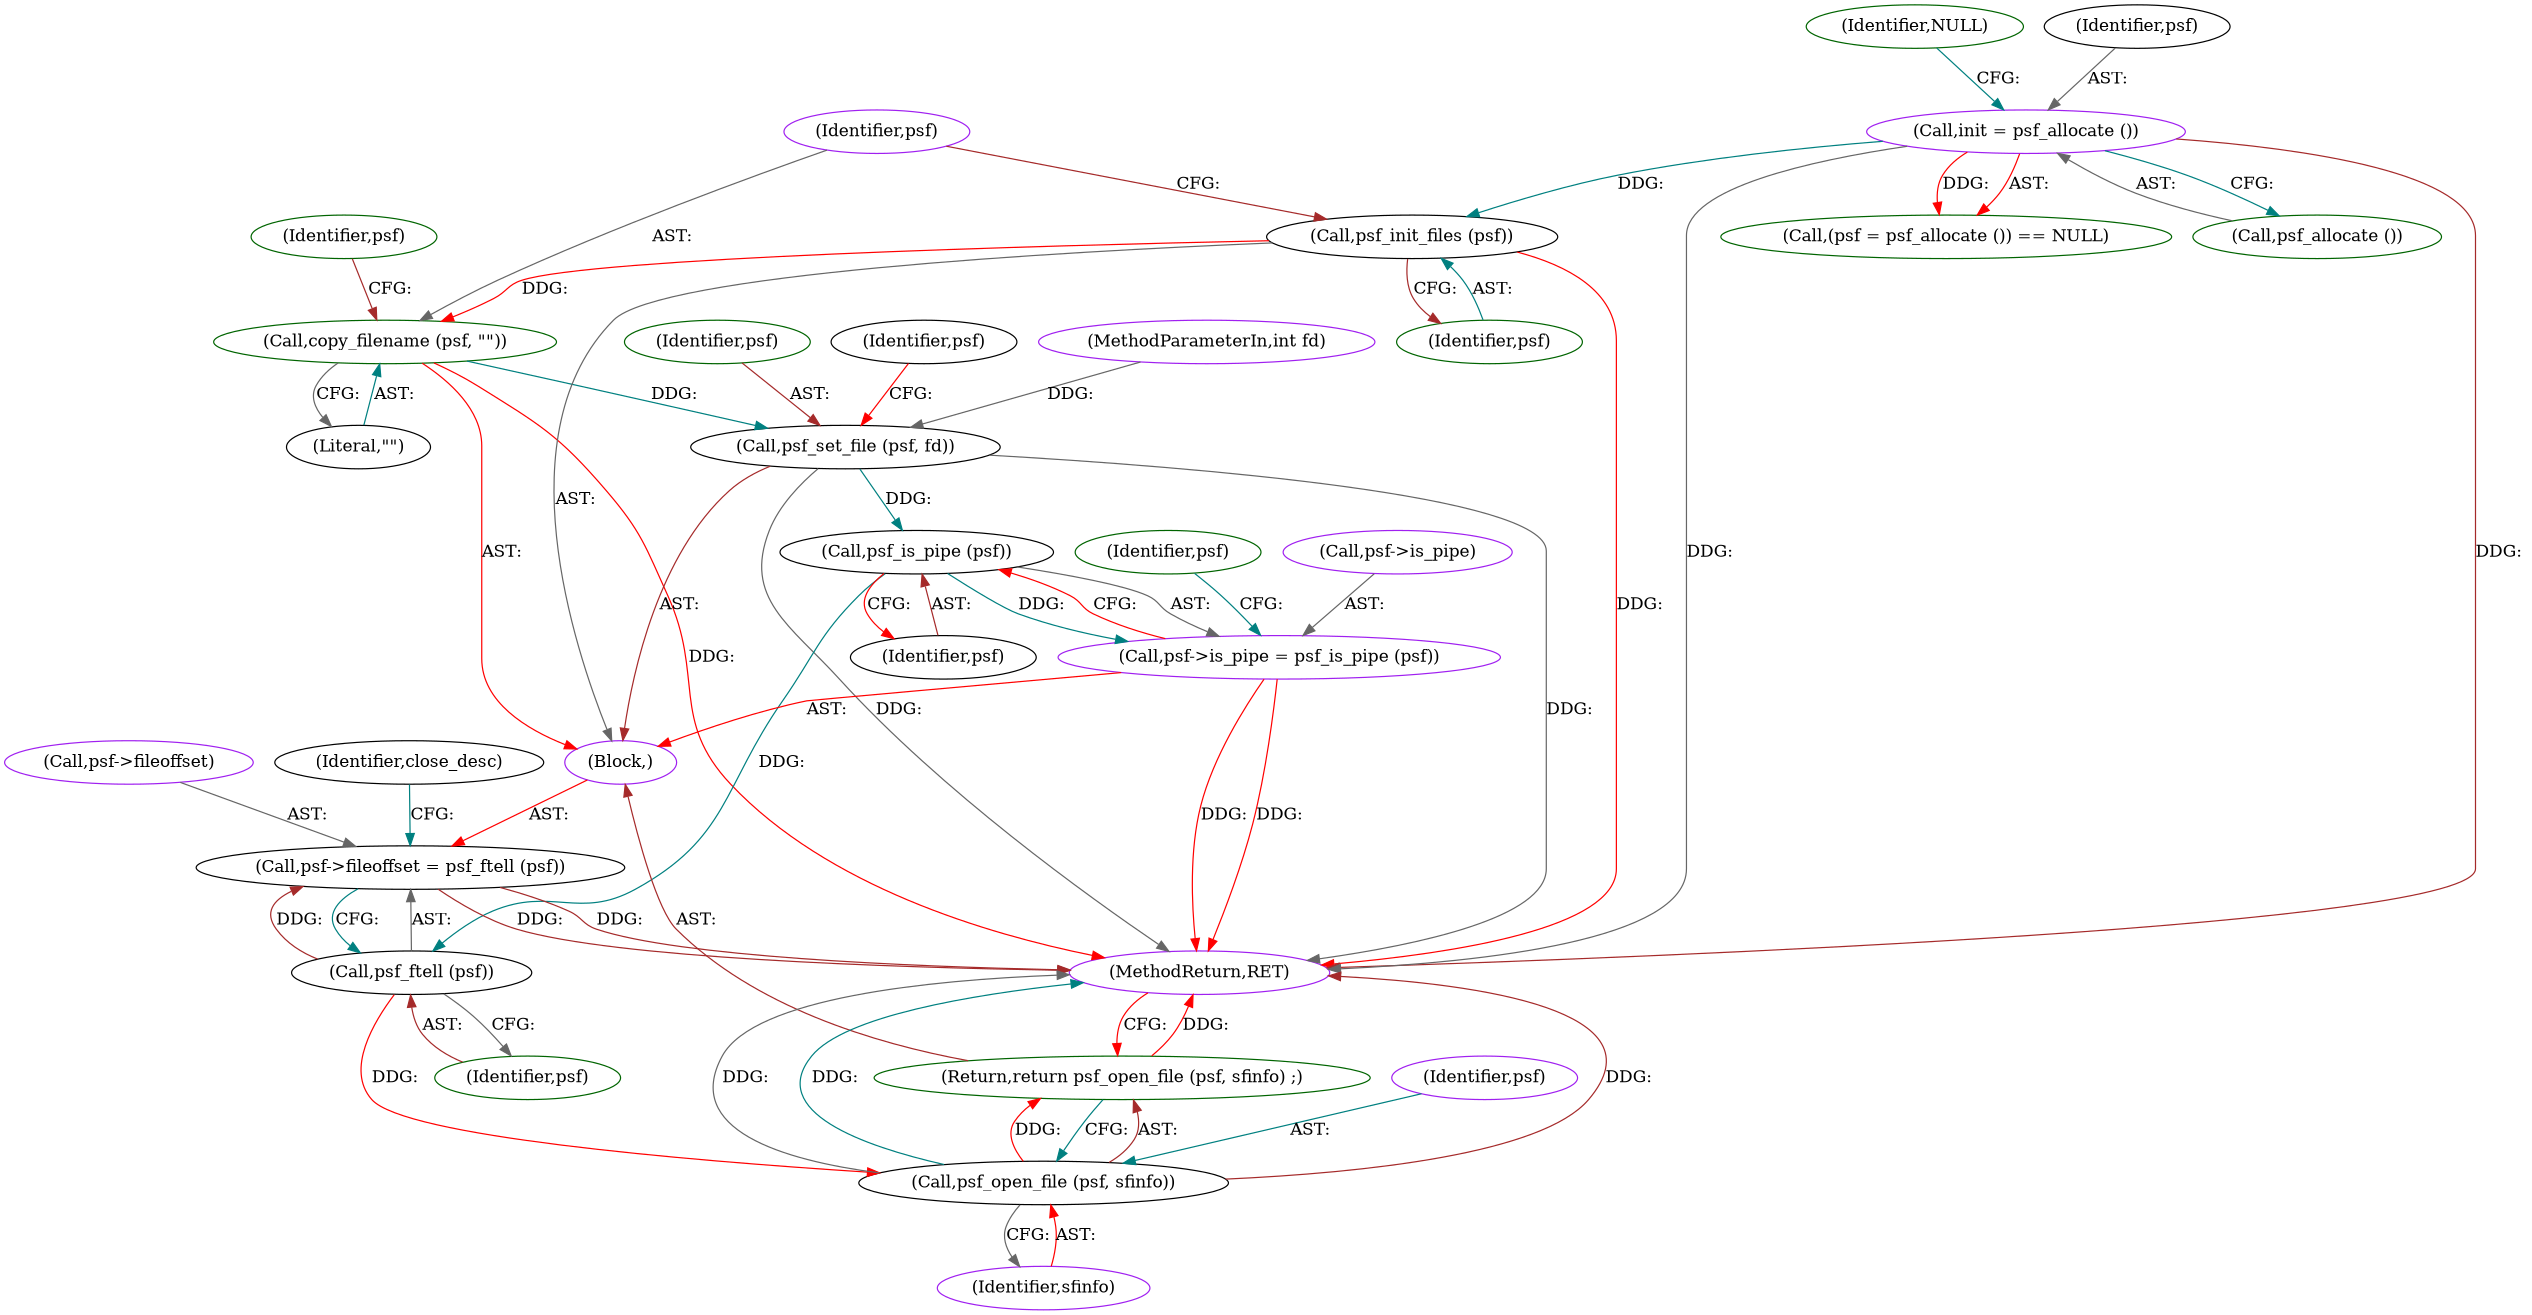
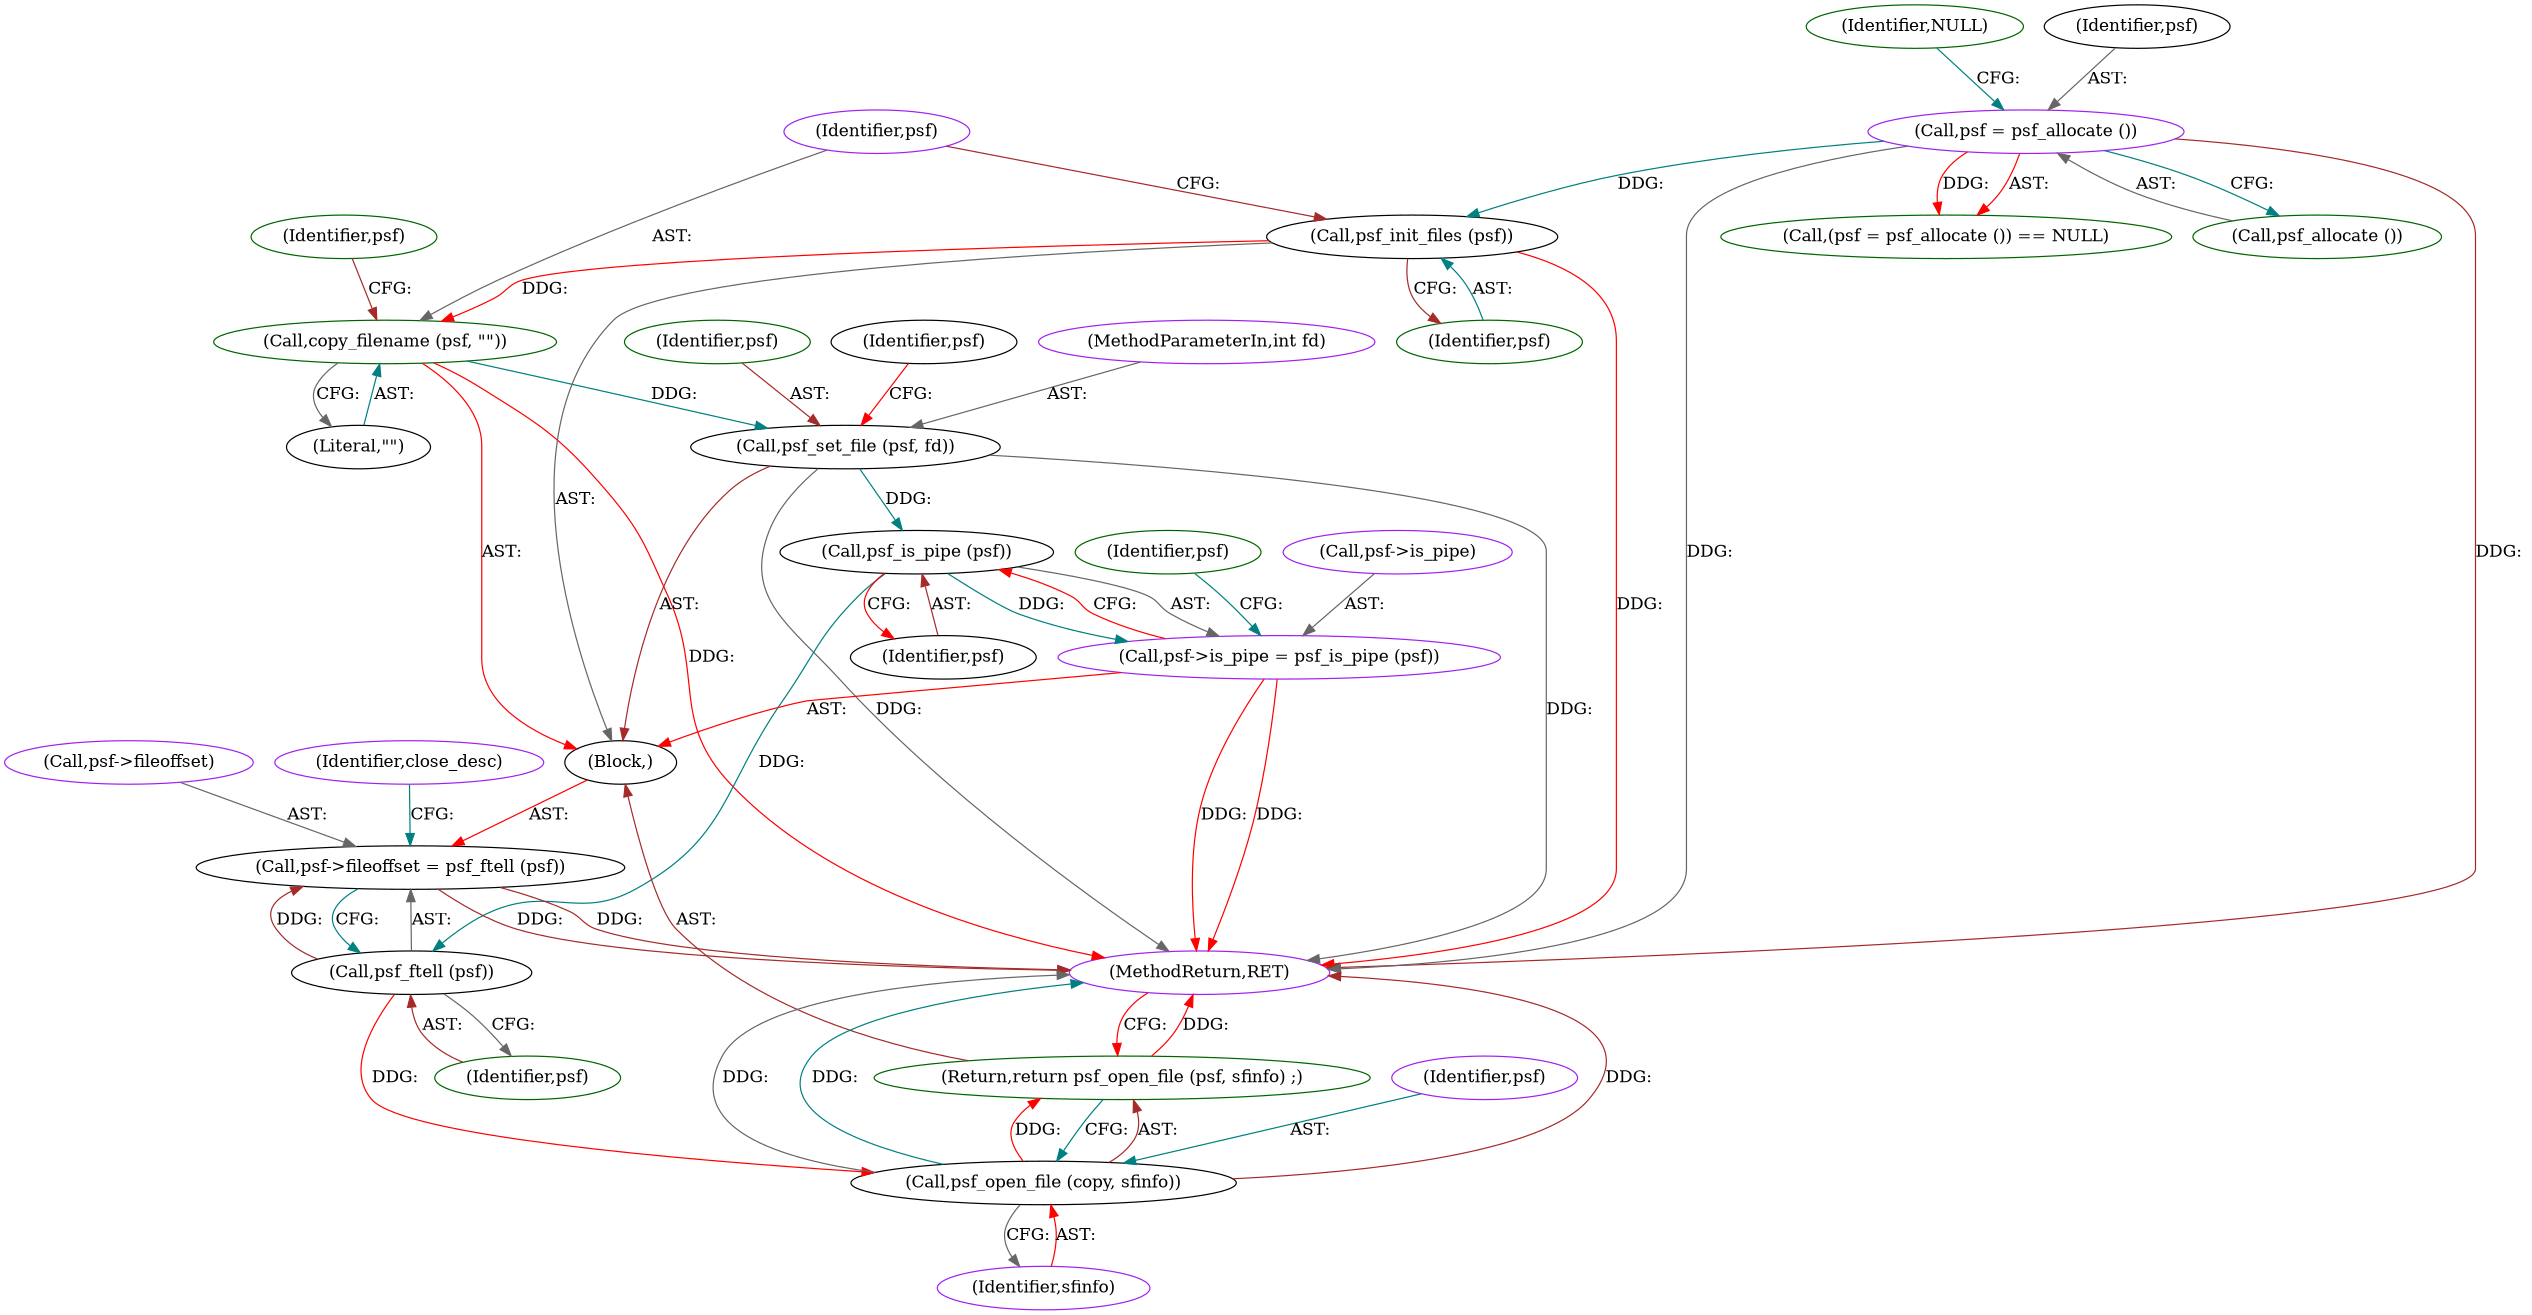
  digraph {
    node [color=black]
    edge [color=red]
    n1 [color=darkgreen label="(Call,copy_filename (psf, \"\"))"]
    n2 [label="(Call,psf_set_file (psf, fd))"]
-   n3 [color=purple label="(Block,)"]
+   n3 [label="(Block,)"]
    n4 [label="(Literal,\"\")"]
    n5 [color=purple label="(MethodReturn,RET)"]
    n6 [label="(Call,psf_is_pipe (psf))"]
    n7 [label="(Call,psf->fileoffset = psf_ftell (psf))"]
    n8 [color=darkgreen label="(Return,return psf_open_file (psf, sfinfo) ;)"]
    n9 [label="(Call,psf_init_files (psf))"]
    n10 [color=darkgreen label="(Identifier,psf)"]
-   n11 [color=purple label="(Call,init = psf_allocate ())"]
+   n11 [color=purple label="(Call,psf = psf_allocate ())"]
    n12 [color=darkgreen label="(Call,(psf = psf_allocate ()) == NULL)"]
    n13 [color=darkgreen label="(Call,psf_allocate ())"]
    n14 [color=purple label="(Call,psf->is_pipe = psf_is_pipe (psf))"]
    n15 [label="(Call,psf_ftell (psf))"]
    n16 [label="(Identifier,psf)"]
-   n17 [label="(Call,psf_open_file (psf, sfinfo))"]
+   n17 [label="(Call,psf_open_file (copy, sfinfo))"]
    n18 [color=darkgreen label="(Identifier,psf)"]
    n19 [color=purple label="(Identifier,sfinfo)"]
    n20 [color=darkgreen label="(Identifier,NULL)"]
    n21 [label="(Identifier,psf)"]
    n22 [color=purple label="(Identifier,psf)"]
    n23 [color=darkgreen label="(Identifier,psf)"]
-   n24 [label="(Identifier,close_desc)"]
+   n24 [color=purple label="(Identifier,close_desc)"]
    n25 [label="(Identifier,psf)"]
    n26 [color=darkgreen label="(Identifier,psf)"]
    n27 [color=purple label="(MethodParameterIn,int fd)"]
    n28 [color=purple label="(Identifier,psf)"]
    n29 [color=purple label="(Call,psf->is_pipe)"]
    n30 [color=purple label="(Call,psf->fileoffset)"]
    n31 [color=darkgreen label="(Identifier,psf)"]
    n1 -> n2 [color=teal label="DDG: "]
    n1 -> n3 [label="AST: "]
    n1 -> n4 [color=gray40 label="CFG: "]
    n1 -> n5 [label="DDG: "]
    n2 -> n3 [color=brown label="AST: "]
    n2 -> n5 [color=gray40 label="DDG: "]
    n2 -> n5 [color=gray40 label="DDG: "]
    n2 -> n6 [color=teal label="DDG: "]
    n3 -> n7 [label="AST: "]
    n4 -> n1 [color=teal label="AST: "]
    n5 -> n8 [label="CFG: "]
    n6 -> n14 [color=gray40 label="AST: "]
    n6 -> n14 [color=teal label="DDG: "]
    n6 -> n15 [color=teal label="DDG: "]
    n6 -> n16 [label="CFG: "]
    n7 -> n5 [color=brown label="DDG: "]
    n7 -> n5 [color=brown label="DDG: "]
    n7 -> n15 [color=teal label="CFG: "]
    n8 -> n3 [color=brown label="AST: "]
    n8 -> n5 [label="DDG: "]
    n8 -> n17 [color=teal label="CFG: "]
    n9 -> n1 [label="DDG: "]
    n9 -> n3 [color=gray40 label="AST: "]
    n9 -> n5 [label="DDG: "]
    n9 -> n10 [color=brown label="CFG: "]
    n10 -> n9 [color=teal label="AST: "]
    n11 -> n5 [color=brown label="DDG: "]
    n11 -> n5 [color=gray40 label="DDG: "]
    n11 -> n9 [color=teal label="DDG: "]
    n11 -> n12 [label="AST: "]
    n11 -> n12 [label="DDG: "]
    n11 -> n13 [color=teal label="CFG: "]
    n13 -> n11 [color=gray40 label="AST: "]
    n14 -> n3 [label="AST: "]
    n14 -> n5 [label="DDG: "]
    n14 -> n5 [label="DDG: "]
    n14 -> n6 [label="CFG: "]
    n15 -> n7 [color=gray40 label="AST: "]
    n15 -> n7 [color=brown label="DDG: "]
    n15 -> n17 [label="DDG: "]
    n15 -> n18 [color=gray40 label="CFG: "]
    n16 -> n6 [color=brown label="AST: "]
    n17 -> n5 [color=brown label="DDG: "]
    n17 -> n5 [color=gray40 label="DDG: "]
    n17 -> n5 [color=teal label="DDG: "]
    n17 -> n8 [color=brown label="AST: "]
    n17 -> n8 [label="DDG: "]
    n17 -> n19 [color=gray40 label="CFG: "]
    n18 -> n15 [color=brown label="AST: "]
    n19 -> n17 [label="AST: "]
    n20 -> n11 [color=teal label="CFG: "]
    n21 -> n11 [color=gray40 label="AST: "]
    n22 -> n17 [color=teal label="AST: "]
    n23 -> n2 [color=brown label="AST: "]
    n24 -> n7 [color=teal label="CFG: "]
    n25 -> n2 [label="CFG: "]
    n26 -> n14 [color=teal label="CFG: "]
-   n27 -> n2 [color=gray40 label="DDG: "]
+   n27 -> n2 [color=gray40 label="AST: "]
    n28 -> n1 [color=gray40 label="AST: "]
    n28 -> n9 [color=brown label="CFG: "]
    n29 -> n14 [color=gray40 label="AST: "]
    n30 -> n7 [color=gray40 label="AST: "]
    n31 -> n1 [color=brown label="CFG: "]
  }
